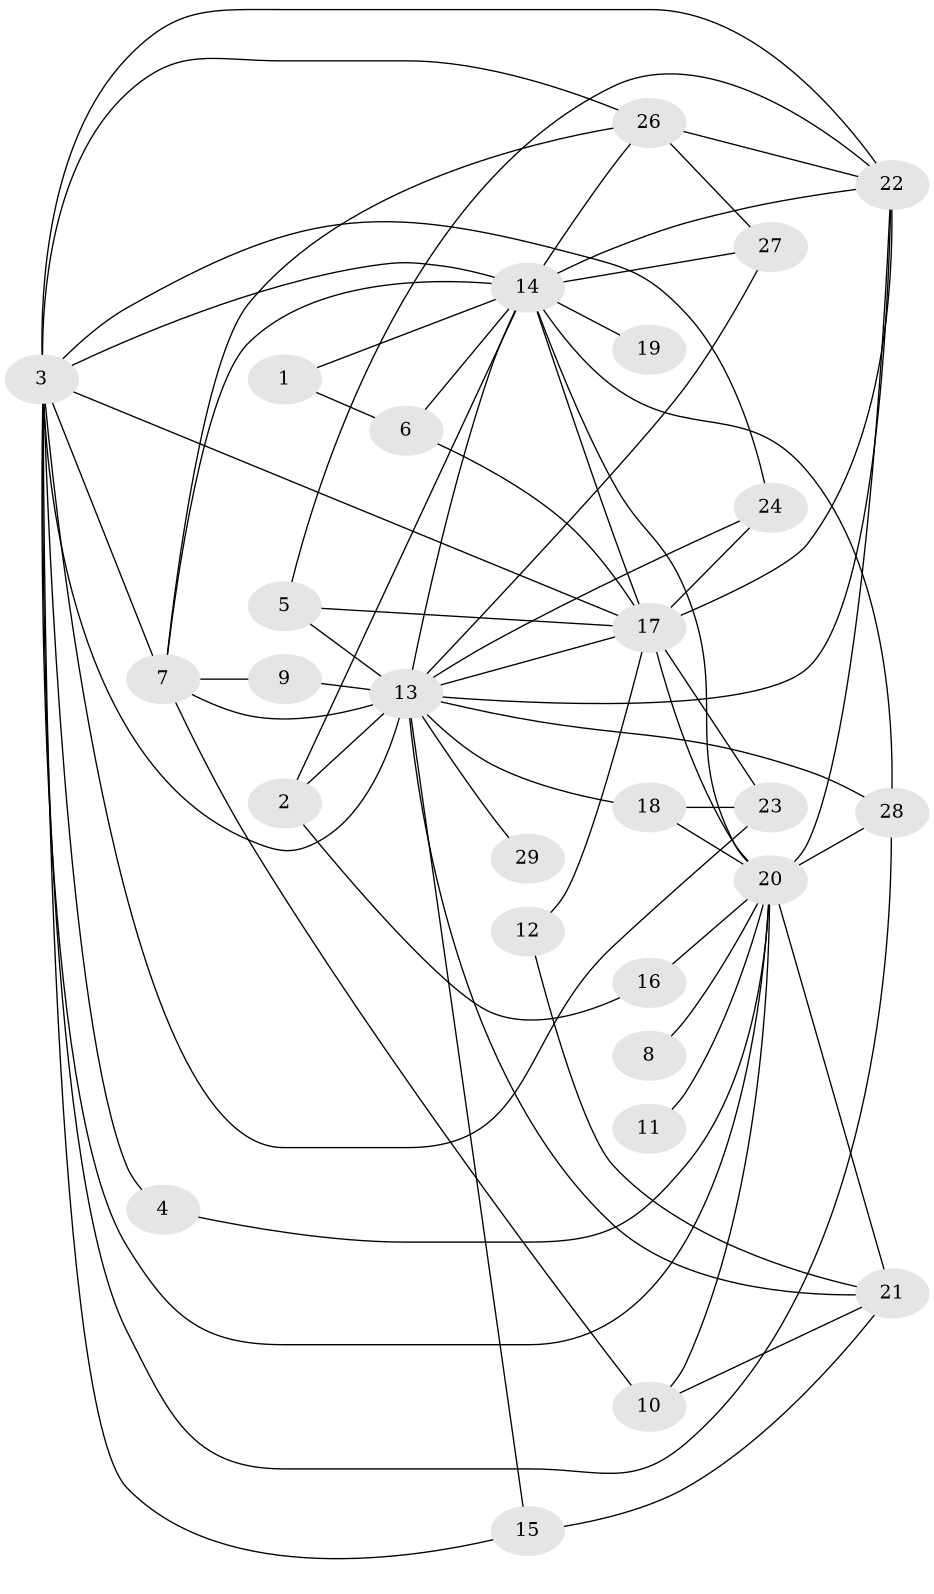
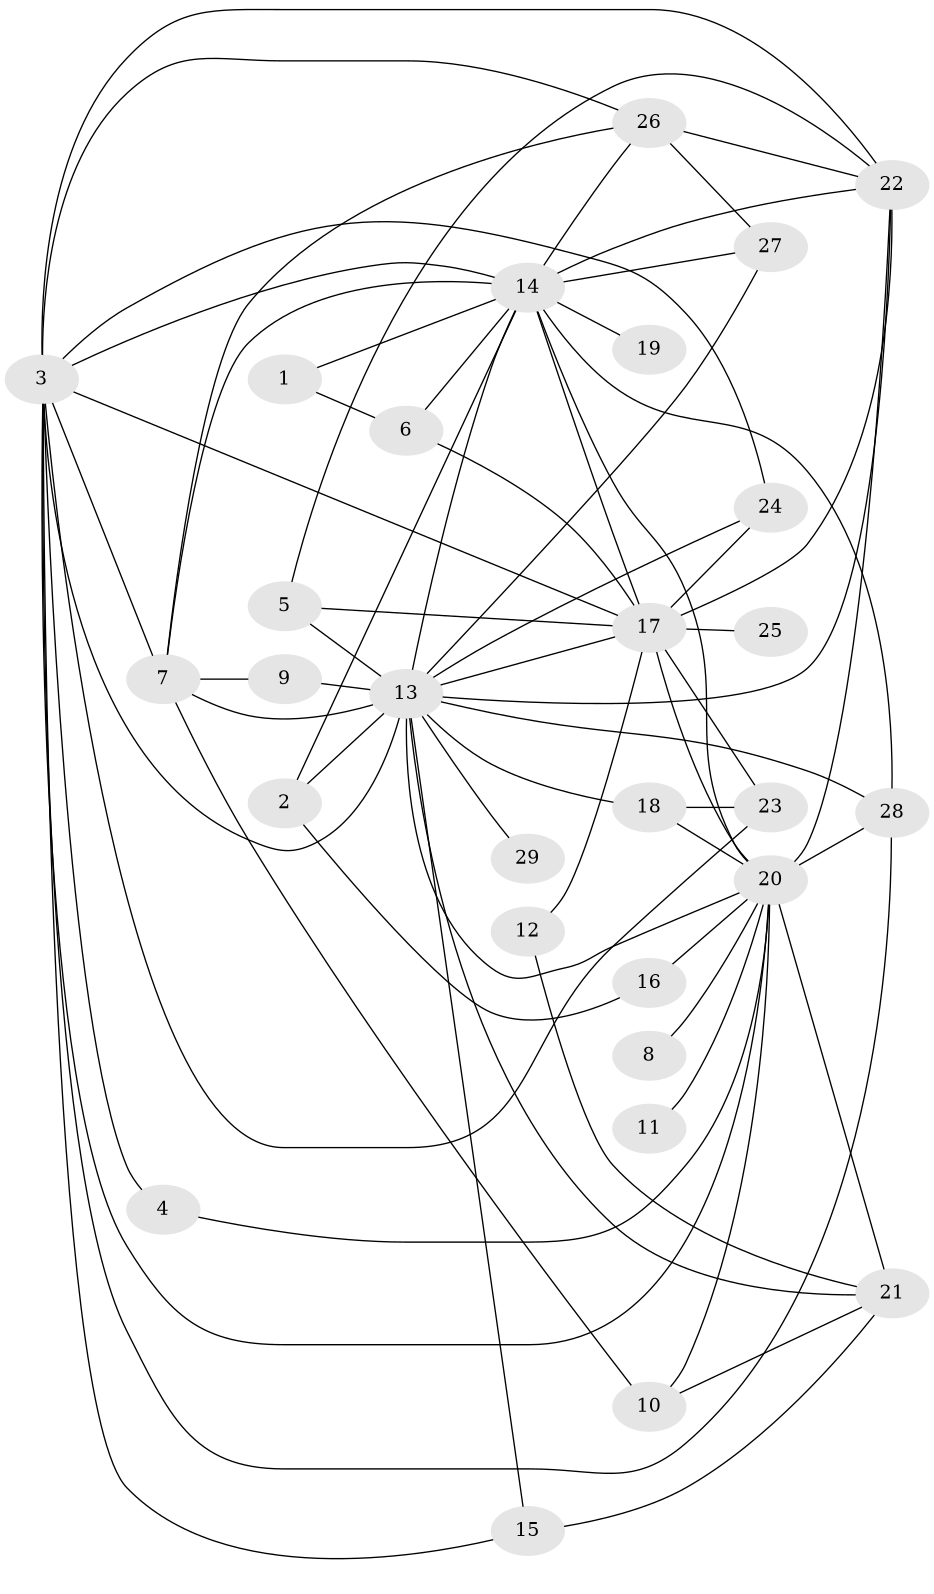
  graph {
    rankdir=LR
    node [color=gray90 style=filled]
    edge [weight=1.0]
    1
    6
    14
    17
    22
    19
    20
    26
    28
    27
    2
    13
    16
    15
    24
    21
    18
    29
    3
    4
    7
    23
    9
    10
+   25
    5
    8
    11
    12
    1 -- 6
    1 -- 14
    6 -- 14
    6 -- 17
    14 -- 17 [weight=2.0]
    14 -- 22 [weight=8.0]
    14 -- 19
    14 -- 20 [weight=2.0]
    14 -- 26
    14 -- 28
    14 -- 27
    17 -- 22 [weight=4.0]
    17 -- 20
    17 -- 24
    17 -- 23
+   17 -- 25
    20 -- 22 [weight=3.0]
    20 -- 28
    20 -- 21
    26 -- 22
    26 -- 27
    2 -- 14
    2 -- 13
    2 -- 16
    13 -- 14 [weight=2.0]
    13 -- 17
    13 -- 22 [weight=5.0]
+   13 -- 20 [weight=2.0]
    13 -- 28
    13 -- 27
    13 -- 15
    13 -- 24
    13 -- 21
    13 -- 18
    13 -- 29
    16 -- 20 [weight=2.0]
    15 -- 21
    18 -- 20
    18 -- 23
    3 -- 14 [weight=4.0]
    3 -- 17 [weight=2.0]
    3 -- 22 [weight=6.0]
    3 -- 20 [weight=2.0]
    3 -- 26
    3 -- 28
    3 -- 13 [weight=2.0]
    3 -- 15
    3 -- 24
    3 -- 4 [weight=2.0]
    3 -- 7
    3 -- 23
    4 -- 20
    7 -- 14
    7 -- 26
    7 -- 13 [weight=2.0]
    7 -- 9
    7 -- 10
    9 -- 13 [weight=2.0]
    10 -- 20
    10 -- 21
    5 -- 17
    5 -- 22
    5 -- 13 [weight=2.0]
    8 -- 20
    11 -- 20
    12 -- 17
    12 -- 21
  }
